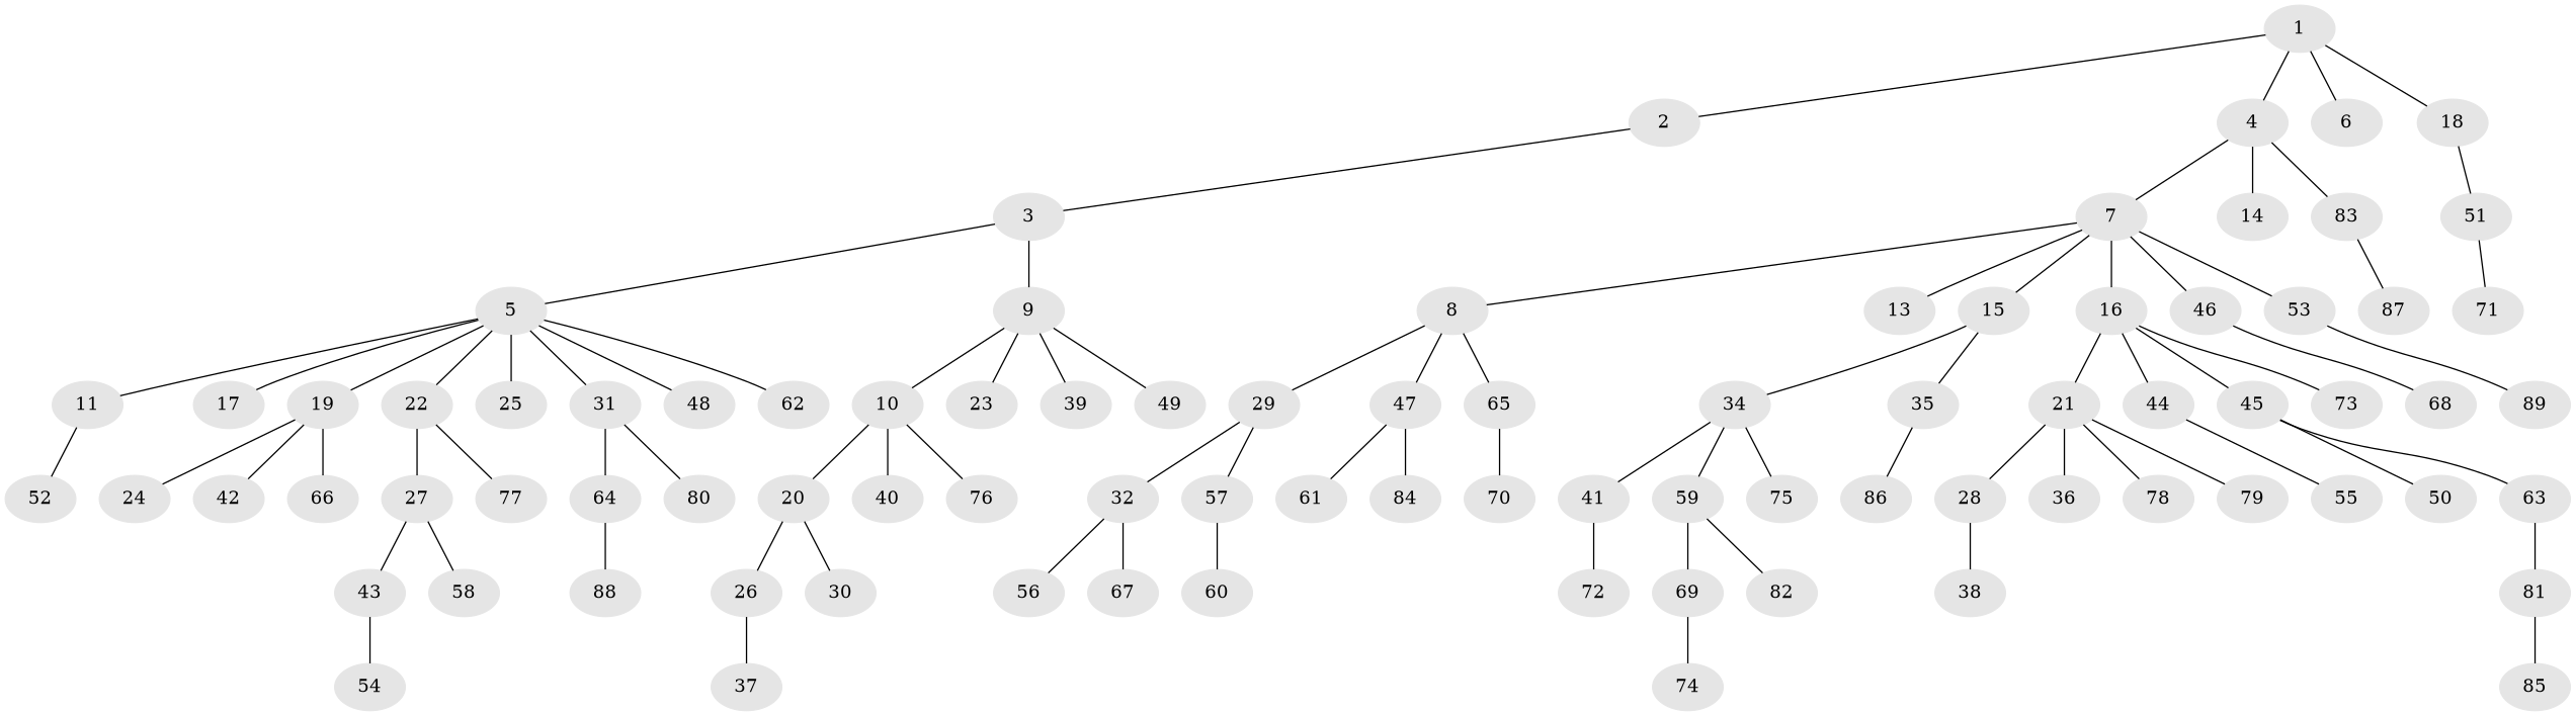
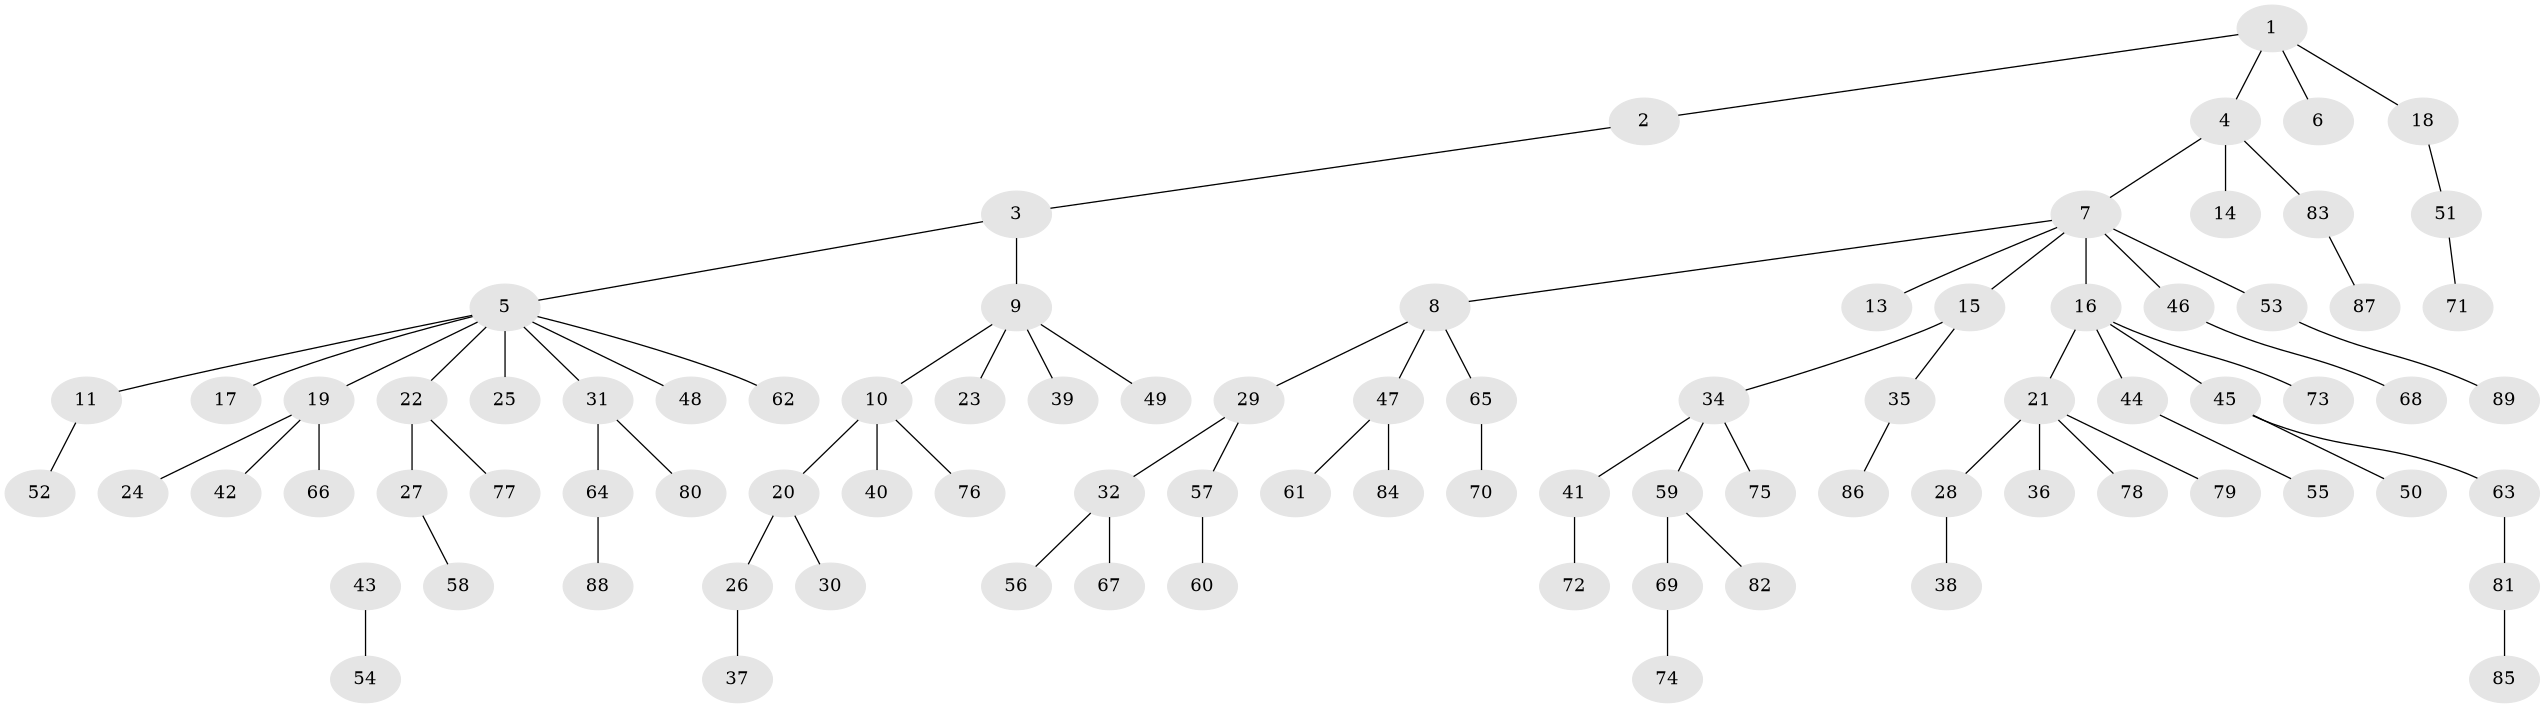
  graph {
    node [color=gray90 style=filled]
    1
    2
    4
    6
    18
    3
    7
    14
    83
    51
    5
    9
    11
    17
    19
    22
    25
    31
    48
    62
    10
    23
    39
    49
    8
    13
    15
    16
    46
    53
    87
    52
    24
    42
    66
    27
    77
    64
    80
    29
    47
    65
    34
    35
    21
    44
    45
    73
    68
    89
    32
    57
    61
    84
    70
    20
    40
    76
    26
    30
    41
    59
    75
    86
    28
    36
    78
    79
    55
    50
    63
    71
    37
    38
    43
    58
    54
    56
    67
    60
    88
    72
    69
    82
    81
    74
    85
    1 -- 2
    1 -- 4
    1 -- 6
    1 -- 18
    2 -- 3
    4 -- 7
    4 -- 14
    4 -- 83
    18 -- 51
    3 -- 5
    3 -- 9
    7 -- 8
    7 -- 13
    7 -- 15
    7 -- 16
    7 -- 46
    7 -- 53
    83 -- 87
    51 -- 71
    5 -- 11
    5 -- 17
    5 -- 19
    5 -- 22
    5 -- 25
    5 -- 31
    5 -- 48
    5 -- 62
    9 -- 10
    9 -- 23
    9 -- 39
    9 -- 49
    11 -- 52
    19 -- 24
    19 -- 42
    19 -- 66
    22 -- 27
    22 -- 77
    31 -- 64
    31 -- 80
    10 -- 20
    10 -- 40
    10 -- 76
    8 -- 29
    8 -- 47
    8 -- 65
    15 -- 34
    15 -- 35
    16 -- 21
    16 -- 44
    16 -- 45
    16 -- 73
    46 -- 68
    53 -- 89
-   27 -- 43
    27 -- 58
    64 -- 88
    29 -- 32
    29 -- 57
    47 -- 61
    47 -- 84
    65 -- 70
    34 -- 41
    34 -- 59
    34 -- 75
    35 -- 86
    21 -- 28
    21 -- 36
    21 -- 78
    21 -- 79
    44 -- 55
    45 -- 50
    45 -- 63
    32 -- 56
    32 -- 67
    57 -- 60
    20 -- 26
    20 -- 30
    26 -- 37
    41 -- 72
    59 -- 69
    59 -- 82
    28 -- 38
    63 -- 81
    43 -- 54
    69 -- 74
    81 -- 85
  }
